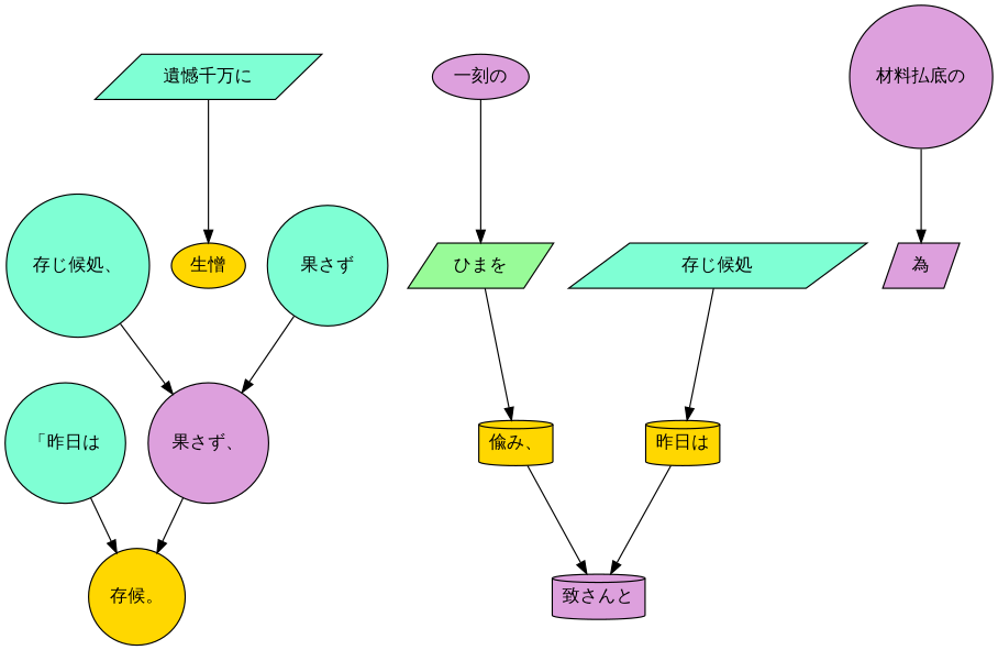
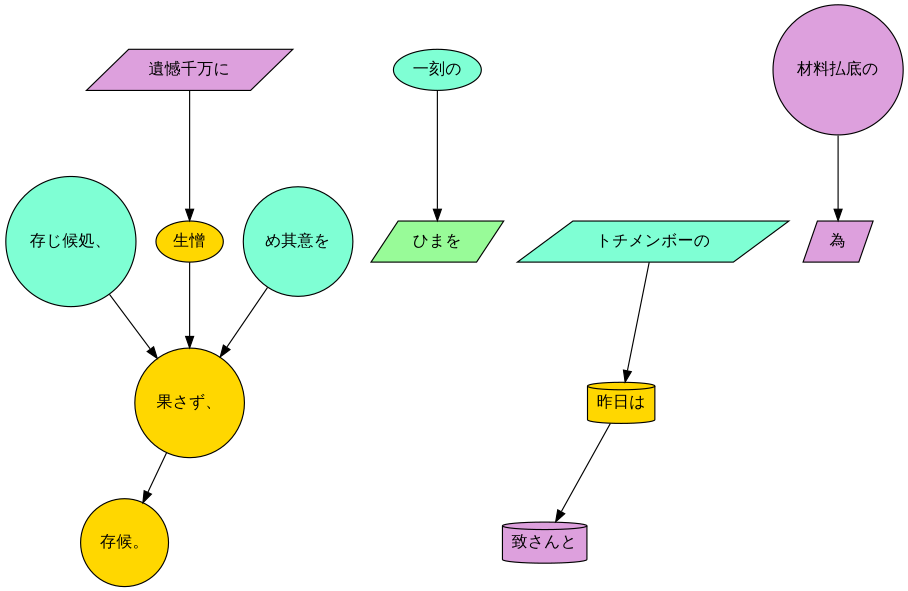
  digraph {
    fontname="Patrick Hand"
    node [fillcolor=aquamarine fontname="Patrick Hand" shape=circle style=filled]
    edge [fontname="Patrick Hand"]
-   n1 [label="「昨日は"]
    n2 [fillcolor=gold label="存候。"]
-   n3 [fillcolor=plum label="一刻の" shape=ellipse]
+   n3 [label="一刻の" shape=ellipse]
    n4 [fillcolor=palegreen label="ひまを" shape=parallelogram]
-   n5 [fillcolor=gold label="偸み、" shape=cylinder]
    n6 [fillcolor=plum label="致さんと" shape=cylinder]
-   n7 [label="存じ候処" shape=parallelogram]
+   n7 [label="トチメンボーの" shape=parallelogram]
    n8 [fillcolor=gold label="昨日は" shape=cylinder]
    n9 [label="存じ候処、"]
-   n10 [fillcolor=plum label="果さず、"]
+   n10 [fillcolor=gold label="果さず、"]
    n11 [fillcolor=gold label="生憎" shape=ellipse]
    n12 [fillcolor=plum label="材料払底の"]
    n13 [fillcolor=plum label="為" shape=parallelogram]
-   n14 [label="果さず"]
-   n15 [label="遺憾千万に" shape=parallelogram]
-   n1 -> n2
+   n14 [label="め其意を"]
+   n15 [fillcolor=plum label="遺憾千万に" shape=parallelogram]
    n3 -> n4
-   n4 -> n5
-   n5 -> n6
    n7 -> n8
    n8 -> n6
    n9 -> n10
    n10 -> n2
+   n11 -> n10
    n12 -> n13
    n14 -> n10
    n15 -> n11
  }
